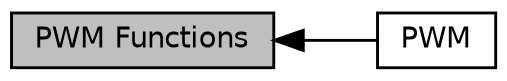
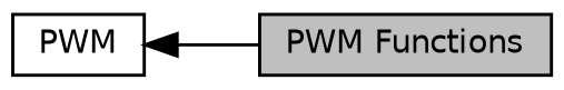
  digraph {
    rankdir=LR
    node [color=black fontname=Helvetica fontsize=10 shape=record style=filled]
    n1 [fillcolor=grey75 fontcolor=black height=0.2 label="PWM Functions" width=0.4]
    n2 [fillcolor=white height=0.2 label=PWM width=0.4]
-   n1 -> n2 [dir=back fontname=Helvetica fontsize=10 labelfontname=Helvetica labelfontsize=10 shape=plaintext style=solid]
+   n2 -> n1 [dir=back fontname=Helvetica fontsize=10 labelfontname=Helvetica labelfontsize=10 shape=plaintext style=solid]
  }
